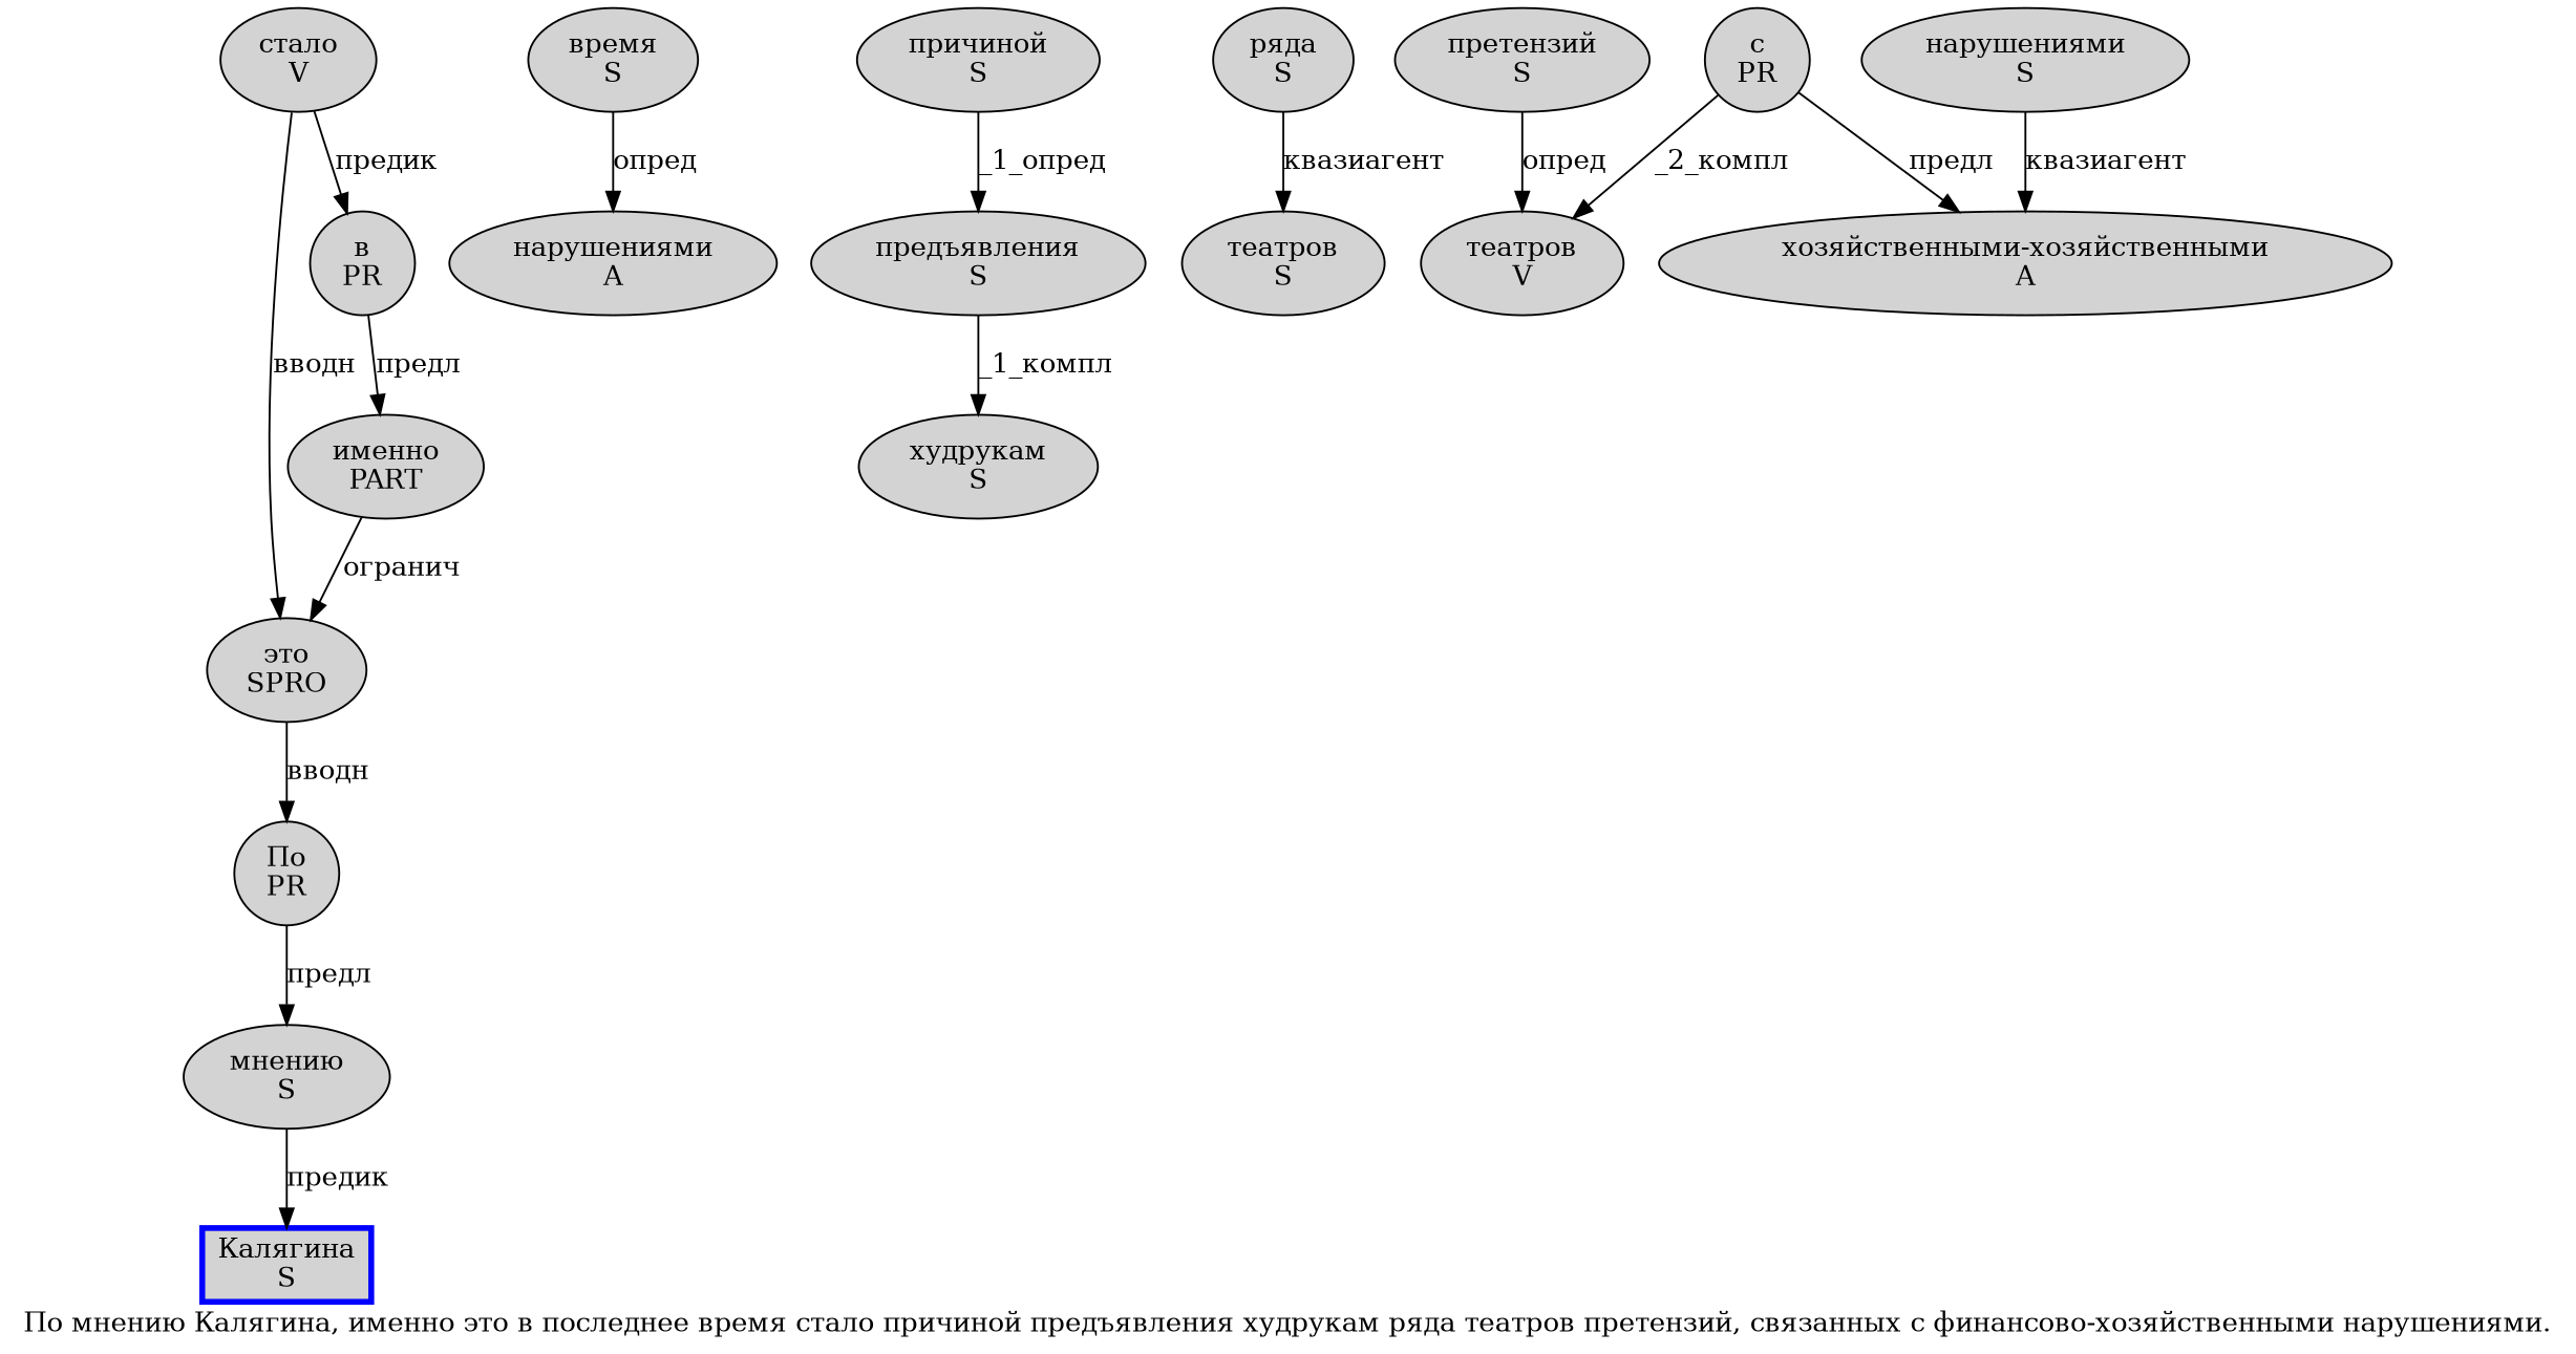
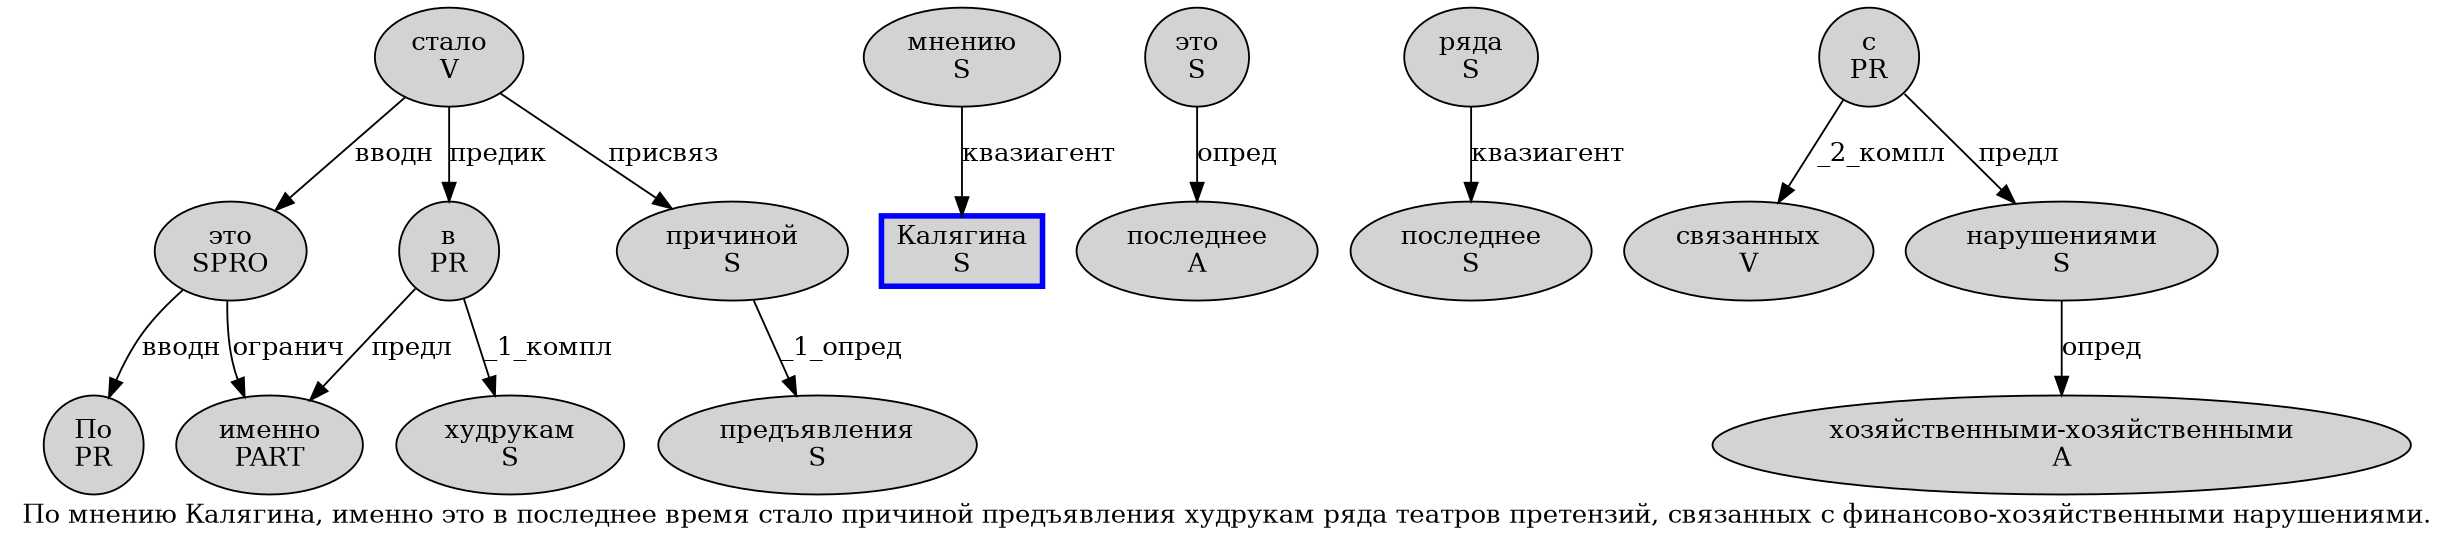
  digraph {
    label="По мнению Калягина, именно это в последнее время стало причиной предъявления худрукам ряда театров претензий, связанных с финансово-хозяйственными нарушениями."
    node [fillcolor=lightgray penwidth=1 shape=ellipse style=filled]
    n1 [label="По\nPR"]
    n2 [label="мнению\nS"]
    n3 [color=blue label="Калягина\nS" penwidth=3 shape=box]
    n4 [label="именно\nPART"]
    n5 [label="это\nSPRO"]
    n6 [label="в\nPR"]
-   n7 [label="время\nS"]
-   n8 [label="нарушениями\nA"]
+   n7 [label="это\nS"]
+   n8 [label="последнее\nA"]
    n9 [label="стало\nV"]
    n10 [label="причиной\nS"]
    n11 [label="предъявления\nS"]
    n12 [label="худрукам\nS"]
    n13 [label="ряда\nS"]
-   n14 [label="театров\nS"]
-   n15 [label="претензий\nS"]
-   n16 [label="театров\nV"]
+   n14 [label="последнее\nS"]
+   n16 [label="связанных\nV"]
    n17 [label="с\nPR"]
    n18 [label="нарушениями\nS"]
    n19 [label="хозяйственными-хозяйственными\nA"]
-   n1 -> n2 [label="предл"]
-   n2 -> n3 [label="предик"]
+   n2 -> n3 [label="квазиагент"]
    n5 -> n1 [label="вводн"]
-   n4 -> n5 [label="огранич"]
+   n5 -> n4 [label="огранич"]
    n6 -> n4 [label="предл"]
    n7 -> n8 [label="опред"]
    n9 -> n5 [label="вводн"]
    n9 -> n6 [label="предик"]
+   n9 -> n10 [label="присвяз"]
    n10 -> n11 [label="_1_опред"]
-   n11 -> n12 [label="_1_компл"]
+   n6 -> n12 [label="_1_компл"]
    n13 -> n14 [label="квазиагент"]
-   n15 -> n16 [label="опред"]
    n17 -> n16 [label="_2_компл"]
-   n17 -> n19 [label="предл"]
-   n18 -> n19 [label="квазиагент"]
+   n17 -> n18 [label="предл"]
+   n18 -> n19 [label="опред"]
  }
